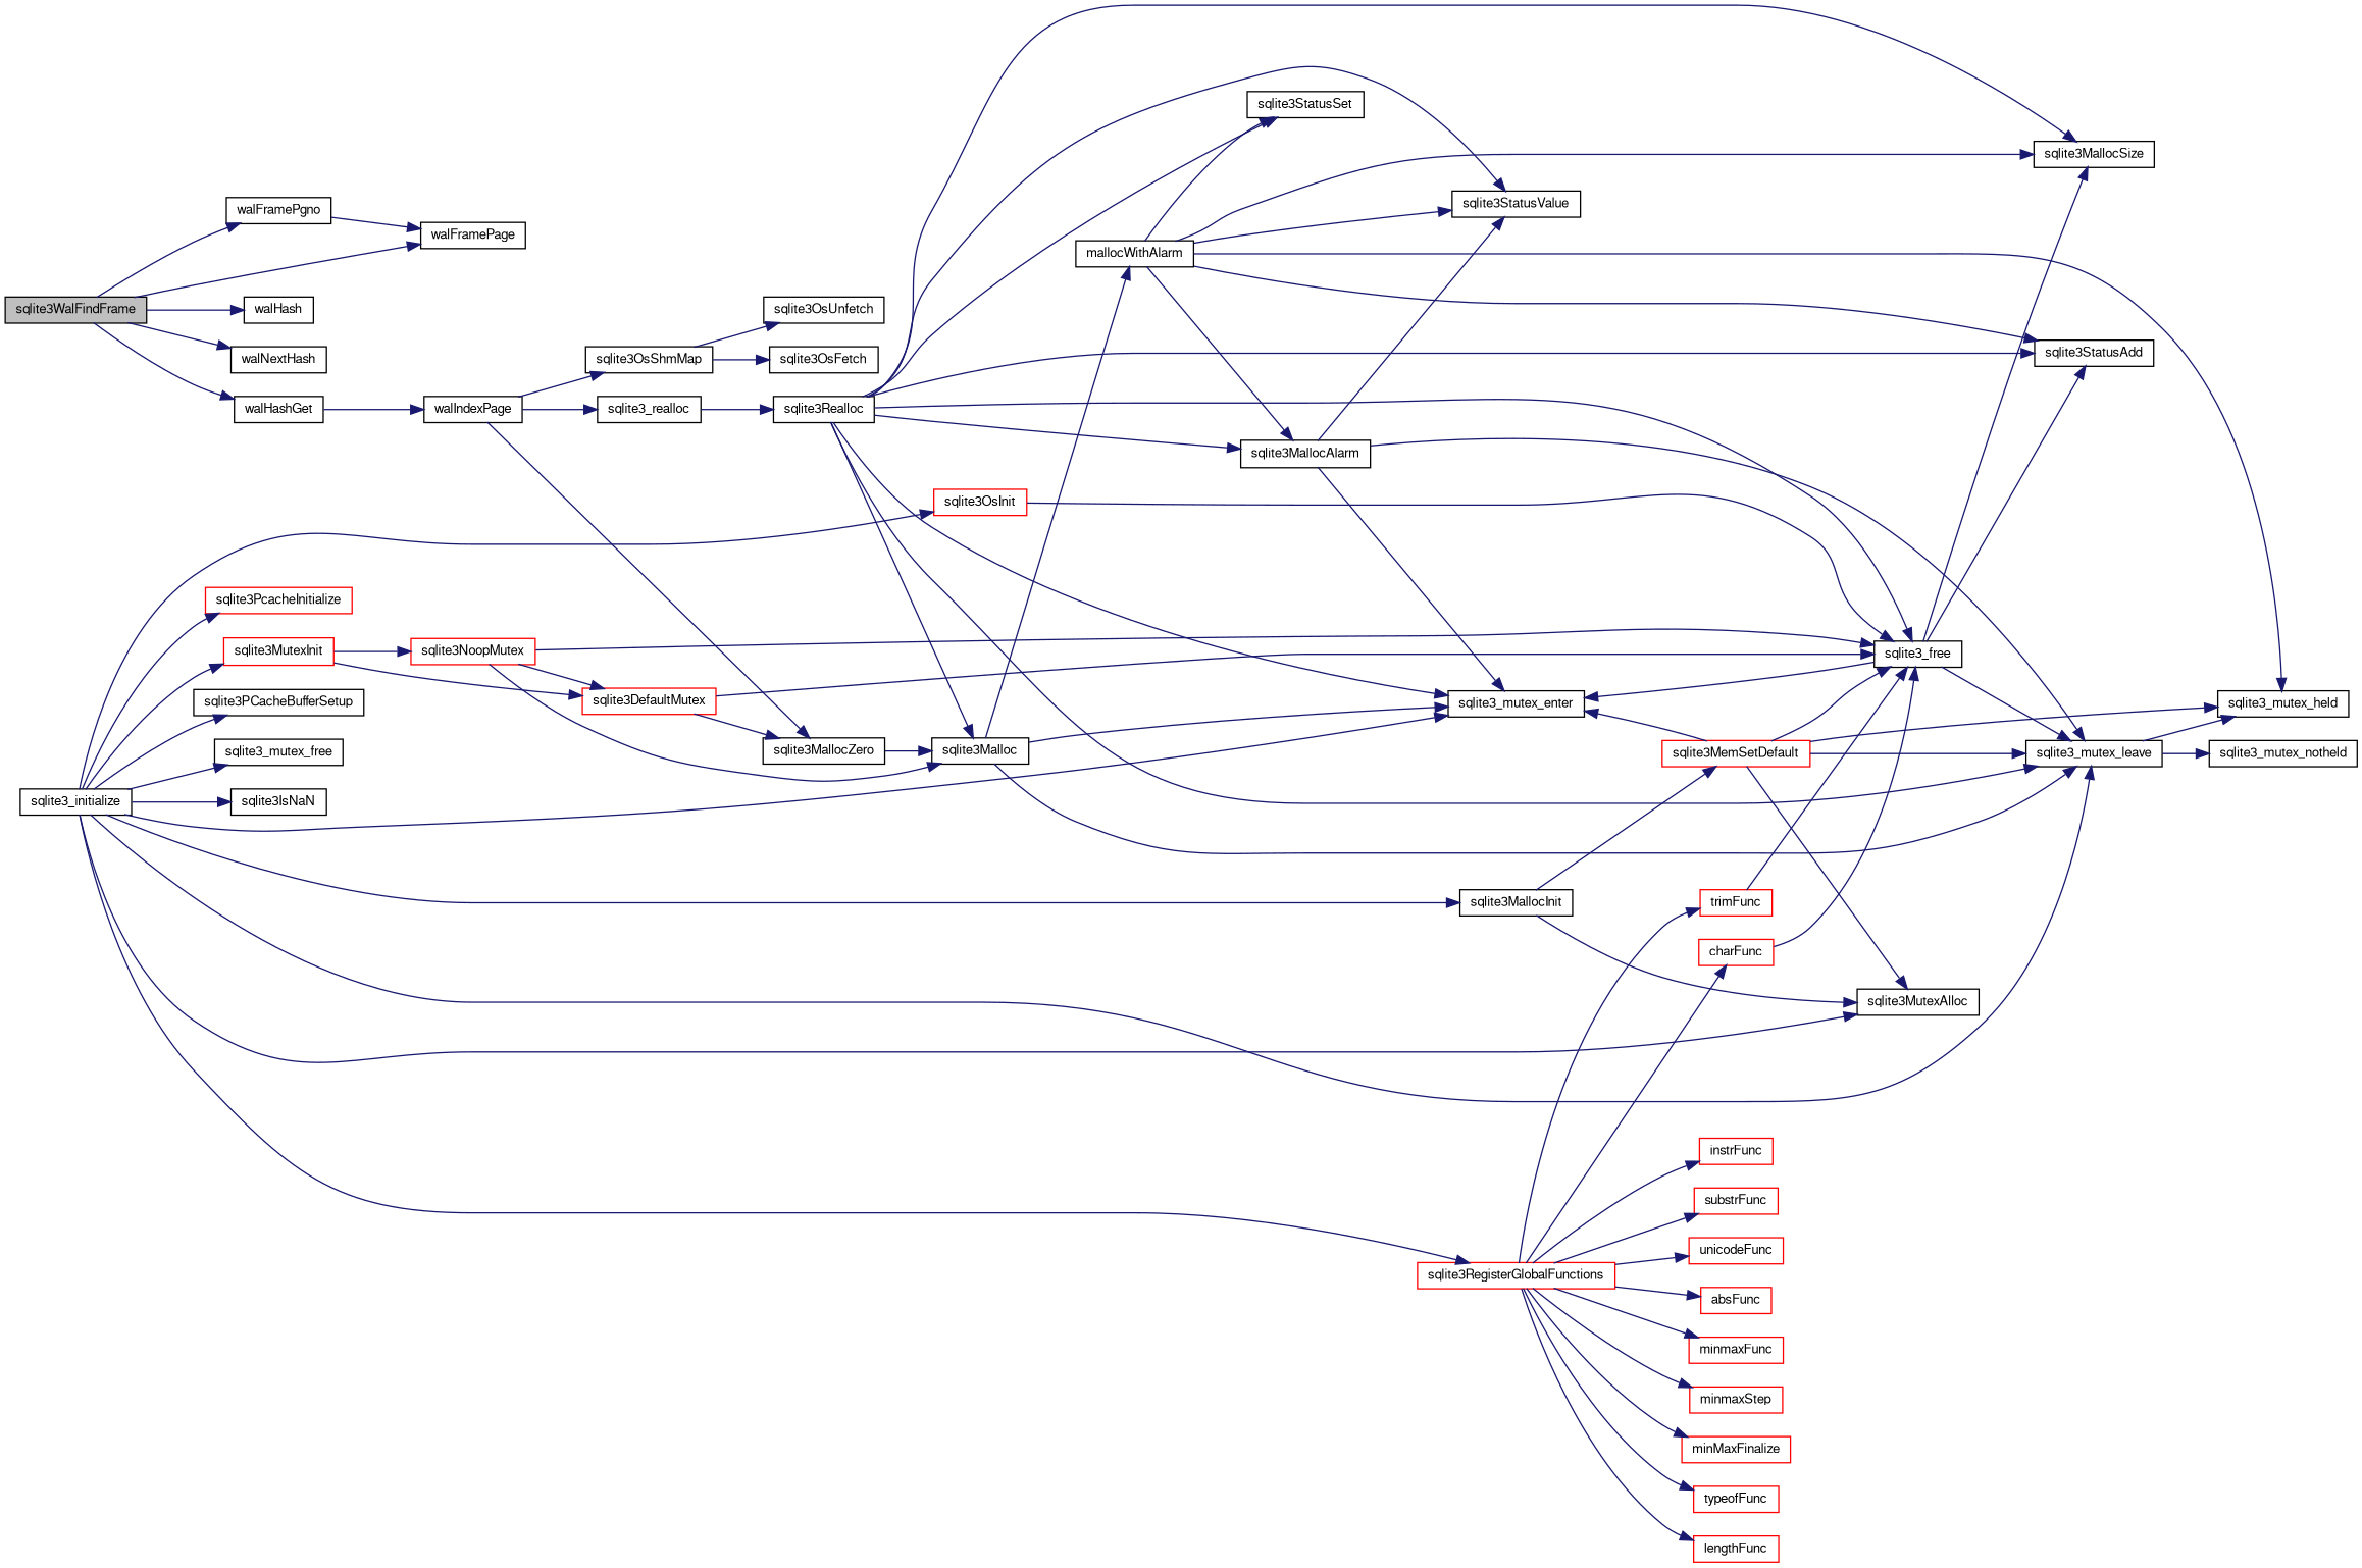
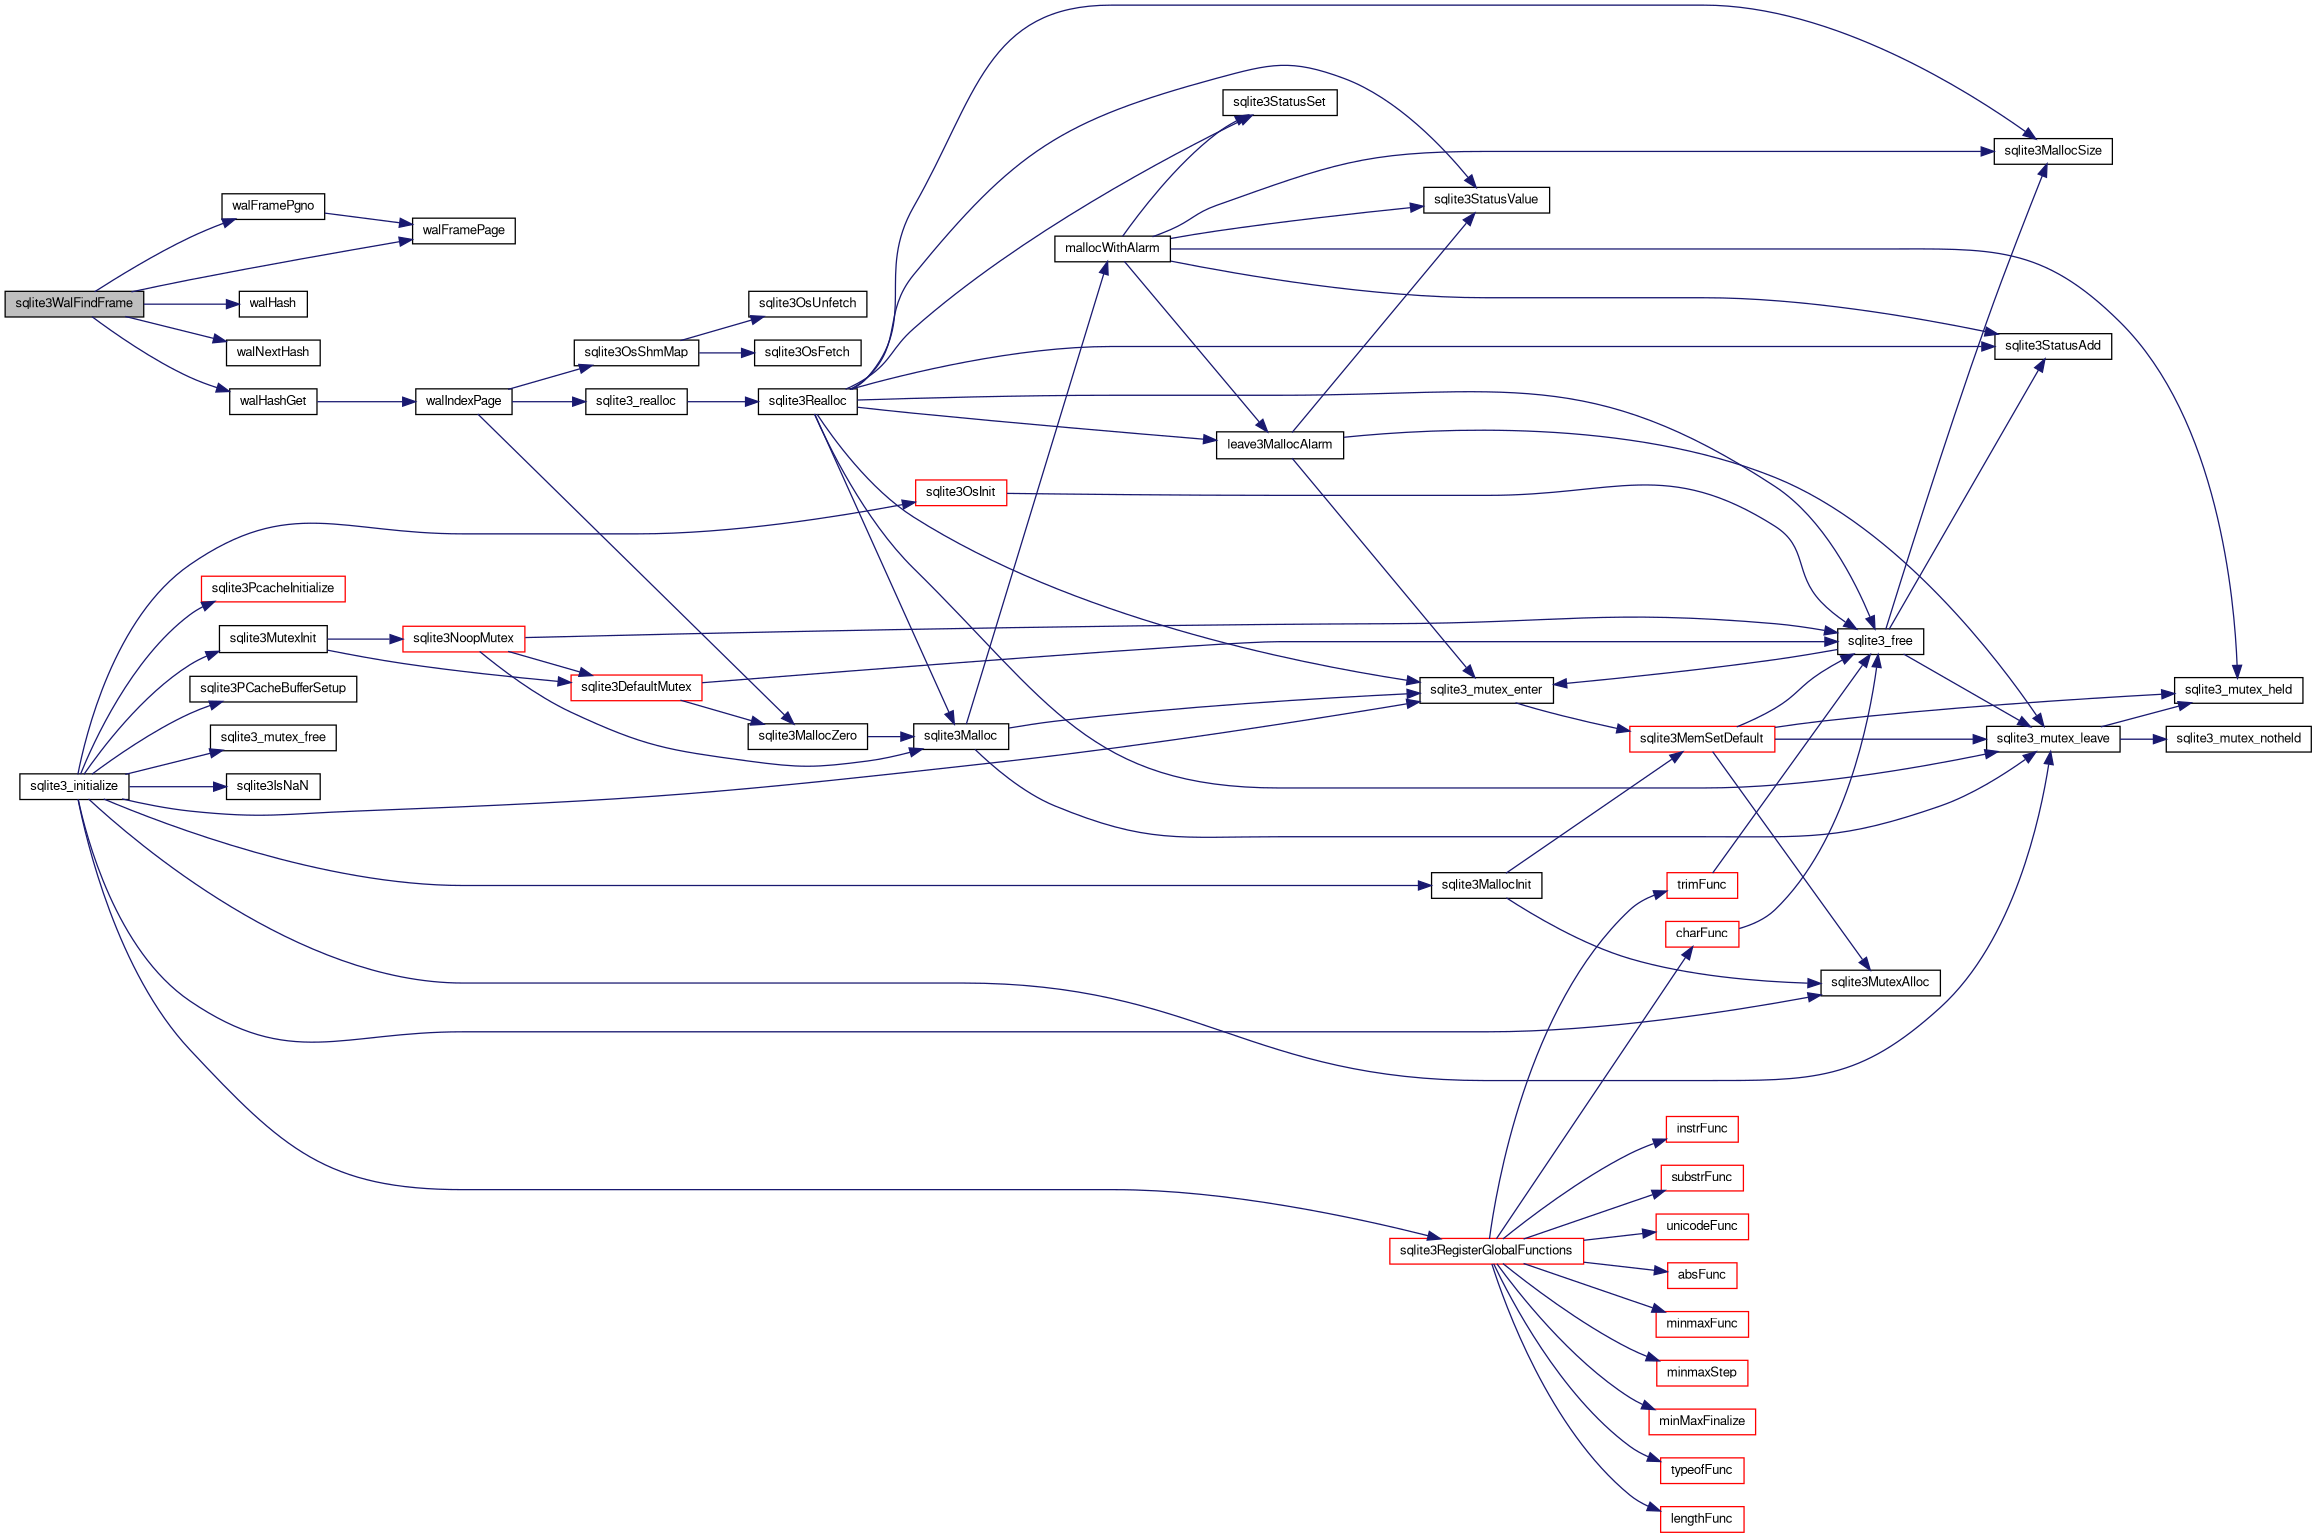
  digraph {
    rankdir=LR
    node [color=black fillcolor=white fontname=FreeSans fontsize=10 shape=record style=filled]
    edge [color=midnightblue fontname=FreeSans fontsize=10 labelfontname=FreeSans labelfontsize=10 style=solid]
    n1 [fillcolor=grey75 fontcolor=black height=0.2 label=sqlite3WalFindFrame width=0.4]
    n2 [height=0.2 label=walFramePage width=0.4]
    n3 [height=0.2 label=walHashGet width=0.4]
    n4 [height=0.2 label=walHash width=0.4]
    n5 [height=0.2 label=walNextHash width=0.4]
    n6 [height=0.2 label=walFramePgno width=0.4]
    n7 [height=0.2 label=walIndexPage width=0.4]
    n8 [height=0.2 label=sqlite3_realloc width=0.4]
    n9 [height=0.2 label=sqlite3MallocZero width=0.4]
    n10 [height=0.2 label=sqlite3OsShmMap width=0.4]
    n11 [height=0.2 label=sqlite3Realloc width=0.4]
    n12 [height=0.2 label=sqlite3Malloc width=0.4]
    n13 [height=0.2 label=sqlite3OsFetch width=0.4]
    n14 [height=0.2 label=sqlite3OsUnfetch width=0.4]
    n15 [height=0.2 label=sqlite3_initialize width=0.4]
-   n16 [color=red height=0.2 label=sqlite3MutexInit width=0.4]
+   n16 [height=0.2 label=sqlite3MutexInit width=0.4]
    n17 [height=0.2 label=sqlite3_mutex_enter width=0.4]
    n18 [height=0.2 label=sqlite3_mutex_leave width=0.4]
    n19 [height=0.2 label=sqlite3MutexAlloc width=0.4]
    n20 [height=0.2 label=sqlite3MallocInit width=0.4]
    n21 [color=red height=0.2 label=sqlite3RegisterGlobalFunctions width=0.4]
    n22 [color=red height=0.2 label=sqlite3PcacheInitialize width=0.4]
    n23 [color=red height=0.2 label=sqlite3OsInit width=0.4]
    n24 [height=0.2 label=sqlite3PCacheBufferSetup width=0.4]
    n25 [height=0.2 label=sqlite3_mutex_free width=0.4]
    n26 [height=0.2 label=sqlite3IsNaN width=0.4]
    n27 [height=0.2 label=sqlite3_free width=0.4]
    n28 [height=0.2 label=sqlite3StatusSet width=0.4]
    n29 [height=0.2 label=sqlite3StatusValue width=0.4]
-   n30 [height=0.2 label=sqlite3MallocAlarm width=0.4]
+   n30 [height=0.2 label=leave3MallocAlarm width=0.4]
    n31 [height=0.2 label=sqlite3MallocSize width=0.4]
    n32 [height=0.2 label=sqlite3StatusAdd width=0.4]
    n33 [color=red height=0.2 label=sqlite3DefaultMutex width=0.4]
    n34 [color=red height=0.2 label=sqlite3NoopMutex width=0.4]
    n35 [height=0.2 label=sqlite3_mutex_held width=0.4]
    n36 [height=0.2 label=sqlite3_mutex_notheld width=0.4]
    n37 [color=red height=0.2 label=sqlite3MemSetDefault width=0.4]
    n38 [color=red height=0.2 label=trimFunc width=0.4]
    n39 [color=red height=0.2 label=minmaxFunc width=0.4]
    n40 [color=red height=0.2 label=minmaxStep width=0.4]
    n41 [color=red height=0.2 label=minMaxFinalize width=0.4]
    n42 [color=red height=0.2 label=typeofFunc width=0.4]
    n43 [color=red height=0.2 label=lengthFunc width=0.4]
    n44 [color=red height=0.2 label=instrFunc width=0.4]
    n45 [color=red height=0.2 label=substrFunc width=0.4]
    n46 [color=red height=0.2 label=unicodeFunc width=0.4]
    n47 [color=red height=0.2 label=charFunc width=0.4]
    n48 [color=red height=0.2 label=absFunc width=0.4]
    n49 [height=0.2 label=mallocWithAlarm width=0.4]
    n1 -> n2
    n1 -> n3
    n1 -> n4
    n1 -> n5
    n1 -> n6
    n3 -> n7
    n6 -> n2
    n7 -> n8
    n7 -> n9
    n7 -> n10
    n8 -> n11
    n9 -> n12
    n10 -> n13
    n10 -> n14
    n11 -> n12
    n11 -> n17
    n11 -> n18
    n11 -> n27
    n11 -> n28
    n11 -> n29
    n11 -> n30
    n11 -> n31
    n11 -> n32
    n12 -> n17
    n12 -> n18
    n12 -> n49
    n15 -> n16
    n15 -> n17
    n15 -> n18
    n15 -> n19
    n15 -> n20
    n15 -> n21
    n15 -> n22
    n15 -> n23
    n15 -> n24
    n15 -> n25
    n15 -> n26
    n16 -> n33
    n16 -> n34
    n18 -> n35
    n18 -> n36
    n20 -> n19
    n20 -> n37
    n21 -> n38
    n21 -> n39
    n21 -> n40
    n21 -> n41
    n21 -> n42
    n21 -> n43
    n21 -> n44
    n21 -> n45
    n21 -> n46
    n21 -> n47
    n21 -> n48
    n23 -> n27
    n27 -> n17
    n27 -> n18
    n27 -> n31
    n27 -> n32
    n30 -> n17
    n30 -> n18
    n30 -> n29
    n33 -> n9
    n33 -> n27
    n34 -> n12
    n34 -> n27
    n34 -> n33
-   n37 -> n17
+   n17 -> n37
    n37 -> n18
    n37 -> n19
    n37 -> n27
    n37 -> n35
    n38 -> n27
    n47 -> n27
    n49 -> n28
    n49 -> n29
    n49 -> n30
    n49 -> n31
    n49 -> n32
    n49 -> n35
  }
